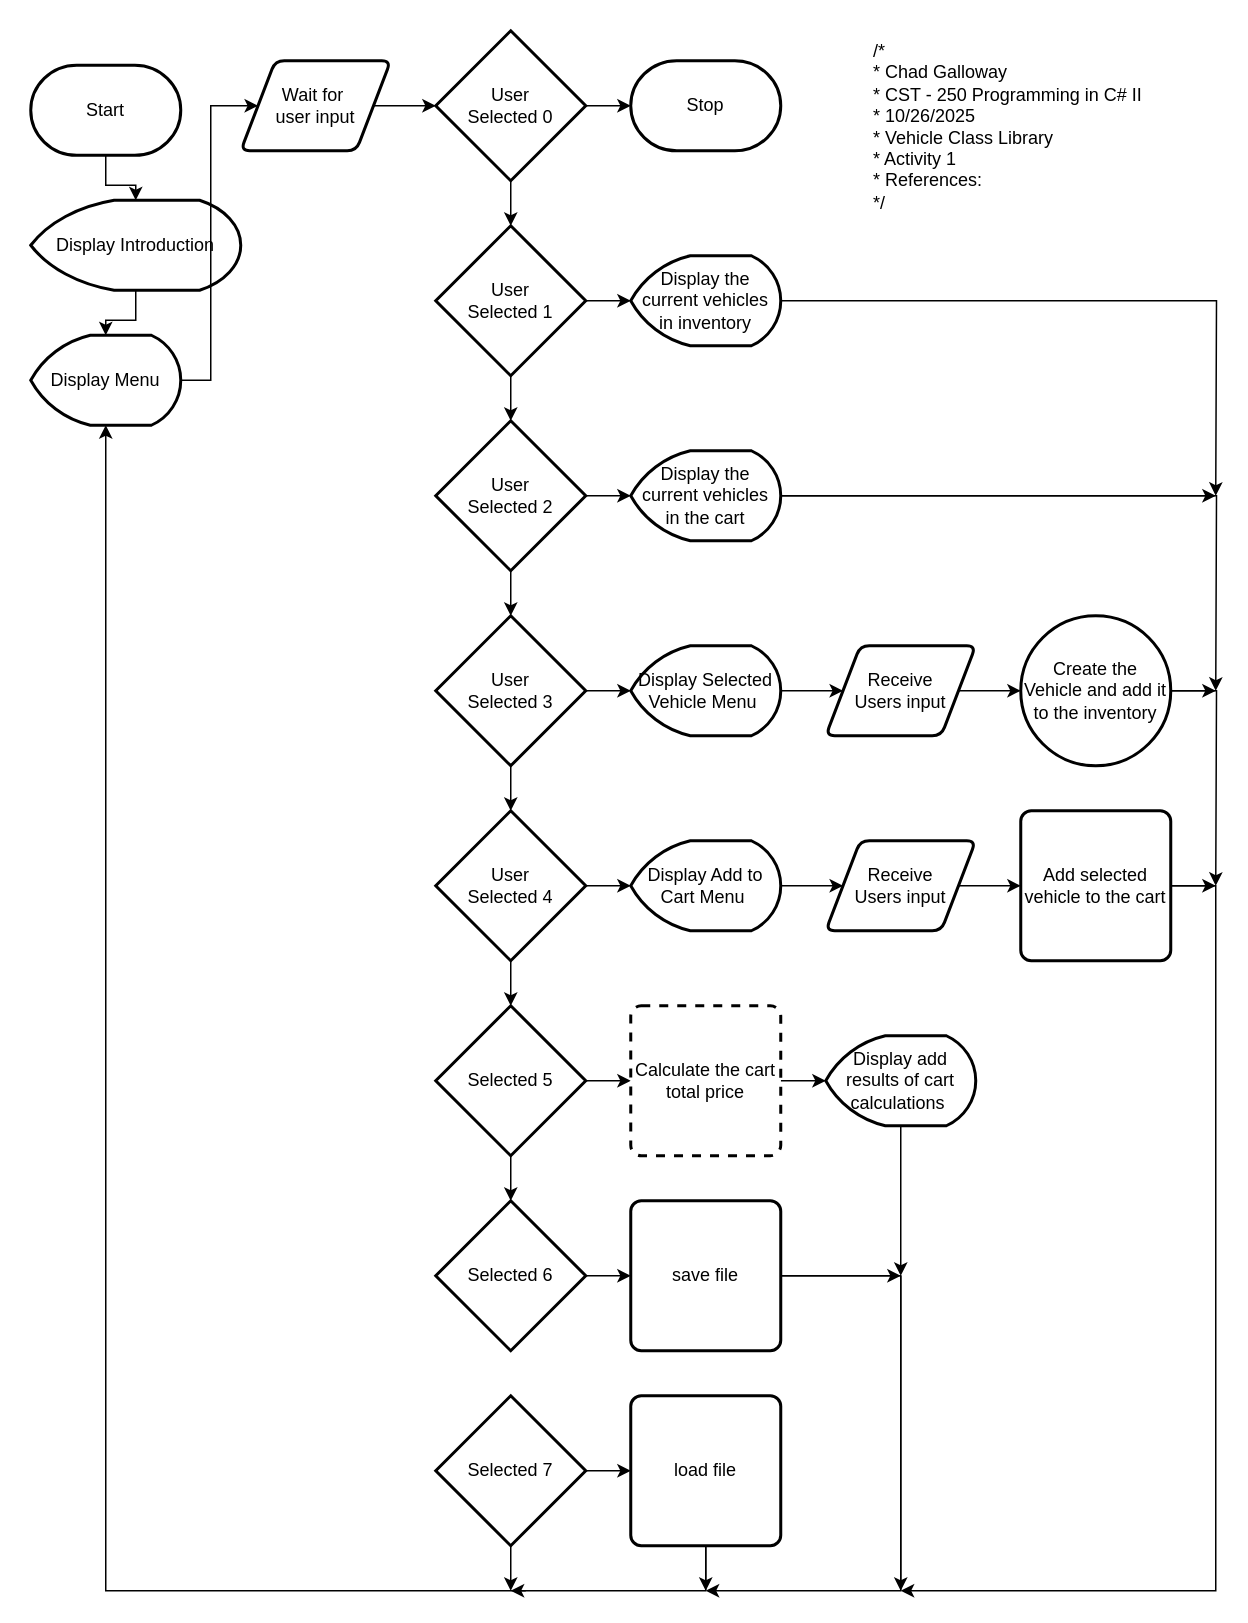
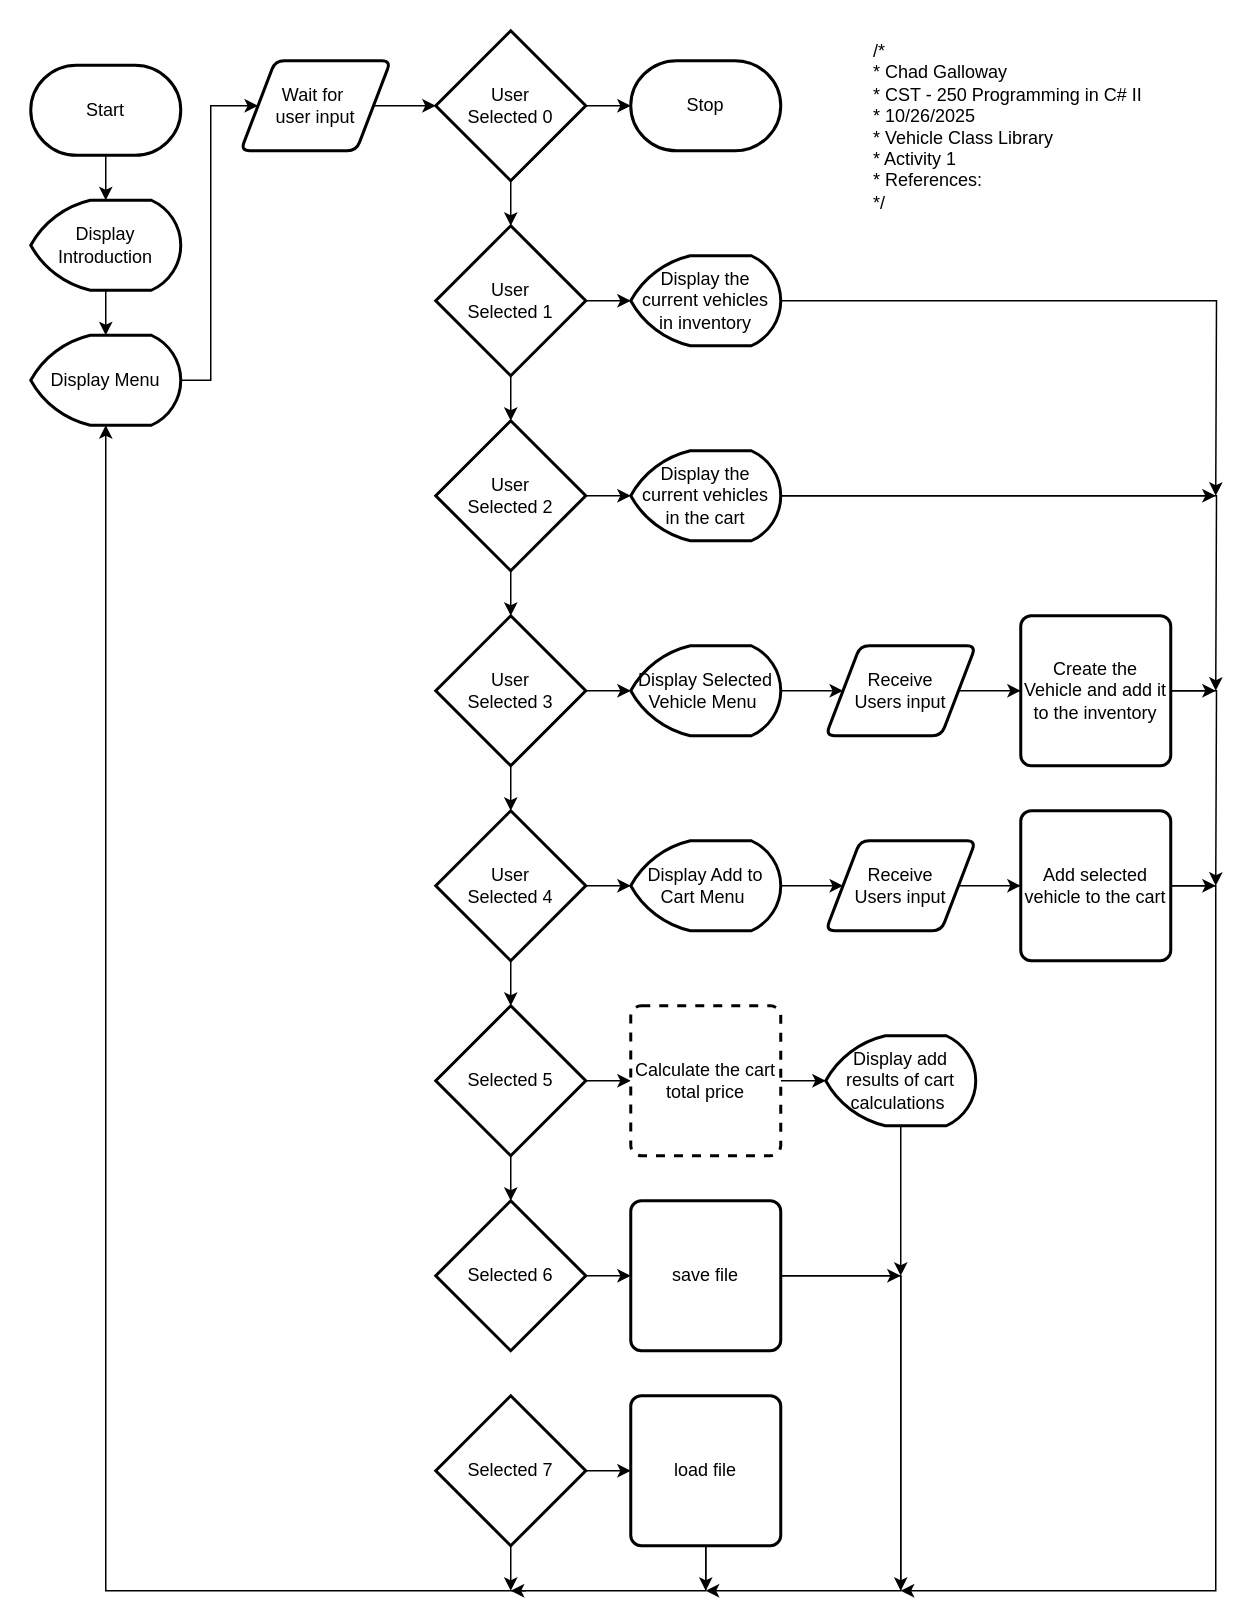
  <mxCell id="0" />
  <mxCell id="1" parent="0" />
  <mxCell id="2" value="" style="edgeStyle=orthogonalEdgeStyle;rounded=0;orthogonalLoop=1;jettySize=auto;html=1;" edge="1" parent="1" source="3" target="5"><mxGeometry relative="1" as="geometry" /></mxCell>
  <mxCell id="3" value="Start" style="strokeWidth=2;html=1;shape=mxgraph.flowchart.terminator;whiteSpace=wrap;" vertex="1" parent="1"><mxGeometry x="20" y="43" width="100" height="60" as="geometry" /></mxCell>
  <mxCell id="4" value="" style="edgeStyle=orthogonalEdgeStyle;rounded=0;orthogonalLoop=1;jettySize=auto;html=1;" edge="1" parent="1" source="5" target="33"><mxGeometry relative="1" as="geometry" /></mxCell>
- <mxCell id="5" value="Display Introduction" style="strokeWidth=2;html=1;shape=mxgraph.flowchart.display;whiteSpace=wrap;" vertex="1" parent="1"><mxGeometry x="20" y="133" width="140" height="60" as="geometry" /></mxCell>
+ <mxCell id="5" value="Display Introduction" style="strokeWidth=2;html=1;shape=mxgraph.flowchart.display;whiteSpace=wrap;" vertex="1" parent="1"><mxGeometry x="20" y="133" width="100" height="60" as="geometry" /></mxCell>
  <mxCell id="6" value="" style="edgeStyle=orthogonalEdgeStyle;rounded=0;orthogonalLoop=1;jettySize=auto;html=1;" edge="1" parent="1" source="8" target="9"><mxGeometry relative="1" as="geometry" /></mxCell>
  <mxCell id="7" value="" style="edgeStyle=orthogonalEdgeStyle;rounded=0;orthogonalLoop=1;jettySize=auto;html=1;" edge="1" parent="1" source="8" target="12"><mxGeometry relative="1" as="geometry" /></mxCell>
  <mxCell id="8" value="User&lt;div&gt;Selected 0&lt;/div&gt;" style="strokeWidth=2;html=1;shape=mxgraph.flowchart.decision;whiteSpace=wrap;" vertex="1" parent="1"><mxGeometry x="290" y="20" width="100" height="100" as="geometry" /></mxCell>
  <mxCell id="9" value="Stop" style="strokeWidth=2;html=1;shape=mxgraph.flowchart.terminator;whiteSpace=wrap;" vertex="1" parent="1"><mxGeometry x="420" y="40" width="100" height="60" as="geometry" /></mxCell>
  <mxCell id="10" value="" style="edgeStyle=orthogonalEdgeStyle;rounded=0;orthogonalLoop=1;jettySize=auto;html=1;" edge="1" parent="1" source="12" target="15"><mxGeometry relative="1" as="geometry" /></mxCell>
  <mxCell id="11" value="" style="edgeStyle=orthogonalEdgeStyle;rounded=0;orthogonalLoop=1;jettySize=auto;html=1;" edge="1" parent="1" source="12" target="46"><mxGeometry relative="1" as="geometry" /></mxCell>
  <mxCell id="12" value="User&lt;div&gt;Selected 1&lt;/div&gt;" style="strokeWidth=2;html=1;shape=mxgraph.flowchart.decision;whiteSpace=wrap;" vertex="1" parent="1"><mxGeometry x="290" y="150" width="100" height="100" as="geometry" /></mxCell>
  <mxCell id="13" value="" style="edgeStyle=orthogonalEdgeStyle;rounded=0;orthogonalLoop=1;jettySize=auto;html=1;" edge="1" parent="1" source="15" target="18"><mxGeometry relative="1" as="geometry" /></mxCell>
  <mxCell id="14" value="" style="edgeStyle=orthogonalEdgeStyle;rounded=0;orthogonalLoop=1;jettySize=auto;html=1;" edge="1" parent="1" source="15" target="49"><mxGeometry relative="1" as="geometry" /></mxCell>
  <mxCell id="15" value="User&lt;div&gt;Selected 2&lt;/div&gt;" style="strokeWidth=2;html=1;shape=mxgraph.flowchart.decision;whiteSpace=wrap;" vertex="1" parent="1"><mxGeometry x="290" y="280" width="100" height="100" as="geometry" /></mxCell>
  <mxCell id="16" value="" style="edgeStyle=orthogonalEdgeStyle;rounded=0;orthogonalLoop=1;jettySize=auto;html=1;" edge="1" parent="1" source="18" target="21"><mxGeometry relative="1" as="geometry" /></mxCell>
  <mxCell id="17" value="" style="edgeStyle=orthogonalEdgeStyle;rounded=0;orthogonalLoop=1;jettySize=auto;html=1;" edge="1" parent="1" source="18" target="53"><mxGeometry relative="1" as="geometry" /></mxCell>
  <mxCell id="18" value="User&lt;div&gt;Selected 3&lt;/div&gt;" style="strokeWidth=2;html=1;shape=mxgraph.flowchart.decision;whiteSpace=wrap;" vertex="1" parent="1"><mxGeometry x="290" y="410" width="100" height="100" as="geometry" /></mxCell>
  <mxCell id="19" value="" style="edgeStyle=orthogonalEdgeStyle;rounded=0;orthogonalLoop=1;jettySize=auto;html=1;" edge="1" parent="1" source="21" target="26"><mxGeometry relative="1" as="geometry" /></mxCell>
  <mxCell id="20" value="" style="edgeStyle=orthogonalEdgeStyle;rounded=0;orthogonalLoop=1;jettySize=auto;html=1;" edge="1" parent="1" source="21" target="61"><mxGeometry relative="1" as="geometry" /></mxCell>
  <mxCell id="21" value="User&lt;div&gt;Selected 4&lt;/div&gt;" style="strokeWidth=2;html=1;shape=mxgraph.flowchart.decision;whiteSpace=wrap;" vertex="1" parent="1"><mxGeometry x="290" y="540" width="100" height="100" as="geometry" /></mxCell>
  <mxCell id="22" value="" style="edgeStyle=orthogonalEdgeStyle;rounded=0;orthogonalLoop=1;jettySize=auto;html=1;" edge="1" parent="1" source="23" target="8"><mxGeometry relative="1" as="geometry" /></mxCell>
  <mxCell id="23" value="Wait for&amp;nbsp;&lt;div&gt;user input&lt;/div&gt;" style="shape=parallelogram;html=1;strokeWidth=2;perimeter=parallelogramPerimeter;whiteSpace=wrap;rounded=1;arcSize=12;size=0.23;" vertex="1" parent="1"><mxGeometry x="160" y="40" width="100" height="60" as="geometry" /></mxCell>
  <mxCell id="24" value="" style="edgeStyle=orthogonalEdgeStyle;rounded=0;orthogonalLoop=1;jettySize=auto;html=1;" edge="1" parent="1" source="26" target="28"><mxGeometry relative="1" as="geometry" /></mxCell>
  <mxCell id="25" value="" style="edgeStyle=orthogonalEdgeStyle;rounded=0;orthogonalLoop=1;jettySize=auto;html=1;" edge="1" parent="1" source="26" target="38"><mxGeometry relative="1" as="geometry" /></mxCell>
  <mxCell id="26" value="Selected 5" style="strokeWidth=2;html=1;shape=mxgraph.flowchart.decision;whiteSpace=wrap;" vertex="1" parent="1"><mxGeometry x="290" y="670" width="100" height="100" as="geometry" /></mxCell>
  <mxCell id="27" value="" style="edgeStyle=orthogonalEdgeStyle;rounded=0;orthogonalLoop=1;jettySize=auto;html=1;" edge="1" parent="1" source="28" target="41"><mxGeometry relative="1" as="geometry" /></mxCell>
  <mxCell id="28" value="Selected 6" style="strokeWidth=2;html=1;shape=mxgraph.flowchart.decision;whiteSpace=wrap;" vertex="1" parent="1"><mxGeometry x="290" y="800" width="100" height="100" as="geometry" /></mxCell>
  <mxCell id="29" style="edgeStyle=orthogonalEdgeStyle;rounded=0;orthogonalLoop=1;jettySize=auto;html=1;exitX=0.5;exitY=1;exitDx=0;exitDy=0;exitPerimeter=0;" edge="1" parent="1" source="31"><mxGeometry relative="1" as="geometry"><mxPoint x="340" y="1060" as="targetPoint" /></mxGeometry></mxCell>
  <mxCell id="30" value="" style="edgeStyle=orthogonalEdgeStyle;rounded=0;orthogonalLoop=1;jettySize=auto;html=1;" edge="1" parent="1" source="31" target="44"><mxGeometry relative="1" as="geometry" /></mxCell>
  <mxCell id="31" value="Selected 7" style="strokeWidth=2;html=1;shape=mxgraph.flowchart.decision;whiteSpace=wrap;" vertex="1" parent="1"><mxGeometry x="290" y="930" width="100" height="100" as="geometry" /></mxCell>
  <mxCell id="32" style="edgeStyle=orthogonalEdgeStyle;rounded=0;orthogonalLoop=1;jettySize=auto;html=1;exitX=1;exitY=0.5;exitDx=0;exitDy=0;exitPerimeter=0;" edge="1" parent="1" source="33" target="23"><mxGeometry relative="1" as="geometry"><mxPoint x="140" y="60" as="targetPoint" /><Array as="points"><mxPoint x="140" y="253" /><mxPoint x="140" y="70" /></Array></mxGeometry></mxCell>
  <mxCell id="33" value="Display Menu" style="strokeWidth=2;html=1;shape=mxgraph.flowchart.display;whiteSpace=wrap;" vertex="1" parent="1"><mxGeometry x="20" y="223" width="100" height="60" as="geometry" /></mxCell>
  <mxCell id="34" style="edgeStyle=orthogonalEdgeStyle;rounded=0;orthogonalLoop=1;jettySize=auto;html=1;exitX=1;exitY=0.5;exitDx=0;exitDy=0;" edge="1" parent="1" source="36"><mxGeometry relative="1" as="geometry"><mxPoint x="810" y="590" as="targetPoint" /></mxGeometry></mxCell>
  <mxCell id="35" style="edgeStyle=orthogonalEdgeStyle;rounded=0;orthogonalLoop=1;jettySize=auto;html=1;exitX=1;exitY=0.5;exitDx=0;exitDy=0;" edge="1" parent="1" source="36"><mxGeometry relative="1" as="geometry"><mxPoint x="810" y="460" as="targetPoint" /></mxGeometry></mxCell>
- <mxCell id="36" value="Create the Vehicle and add it to the inventory" style="ellipse;whiteSpace=wrap;html=1;absoluteArcSize=1;arcSize=14;strokeWidth=2;" vertex="1" parent="1"><mxGeometry x="680" y="410" width="100" height="100" as="geometry" /></mxCell>
+ <mxCell id="36" value="Create the Vehicle and add it to the inventory" style="rounded=1;whiteSpace=wrap;html=1;absoluteArcSize=1;arcSize=14;strokeWidth=2;" vertex="1" parent="1"><mxGeometry x="680" y="410" width="100" height="100" as="geometry" /></mxCell>
  <mxCell id="37" value="" style="edgeStyle=orthogonalEdgeStyle;rounded=0;orthogonalLoop=1;jettySize=auto;html=1;" edge="1" parent="1" source="38" target="63"><mxGeometry relative="1" as="geometry" /></mxCell>
  <mxCell id="38" value="Calculate the cart total price" style="rounded=1;whiteSpace=wrap;html=1;absoluteArcSize=1;arcSize=14;strokeWidth=2;dashed=1;" vertex="1" parent="1"><mxGeometry x="420" y="670" width="100" height="100" as="geometry" /></mxCell>
  <mxCell id="39" style="edgeStyle=orthogonalEdgeStyle;rounded=0;orthogonalLoop=1;jettySize=auto;html=1;exitX=1;exitY=0.5;exitDx=0;exitDy=0;" edge="1" parent="1" source="41"><mxGeometry relative="1" as="geometry"><mxPoint x="470" y="1060" as="targetPoint" /><Array as="points"><mxPoint x="600" y="850" /><mxPoint x="600" y="1060" /></Array></mxGeometry></mxCell>
  <mxCell id="40" style="edgeStyle=orthogonalEdgeStyle;rounded=0;orthogonalLoop=1;jettySize=auto;html=1;exitX=1;exitY=0.5;exitDx=0;exitDy=0;" edge="1" parent="1" source="41"><mxGeometry relative="1" as="geometry"><mxPoint x="600" y="850" as="targetPoint" /></mxGeometry></mxCell>
  <mxCell id="41" value="save file" style="rounded=1;whiteSpace=wrap;html=1;absoluteArcSize=1;arcSize=14;strokeWidth=2;" vertex="1" parent="1"><mxGeometry x="420" y="800" width="100" height="100" as="geometry" /></mxCell>
  <mxCell id="42" style="edgeStyle=orthogonalEdgeStyle;rounded=0;orthogonalLoop=1;jettySize=auto;html=1;exitX=0.5;exitY=1;exitDx=0;exitDy=0;" edge="1" parent="1" source="44"><mxGeometry relative="1" as="geometry"><mxPoint x="340" y="1060" as="targetPoint" /><Array as="points"><mxPoint x="470" y="1060" /><mxPoint x="400" y="1060" /></Array></mxGeometry></mxCell>
  <mxCell id="43" style="edgeStyle=orthogonalEdgeStyle;rounded=0;orthogonalLoop=1;jettySize=auto;html=1;exitX=0.5;exitY=1;exitDx=0;exitDy=0;" edge="1" parent="1" source="44"><mxGeometry relative="1" as="geometry"><mxPoint x="470" y="1060" as="targetPoint" /></mxGeometry></mxCell>
  <mxCell id="44" value="load file" style="rounded=1;whiteSpace=wrap;html=1;absoluteArcSize=1;arcSize=14;strokeWidth=2;" vertex="1" parent="1"><mxGeometry x="420" y="930" width="100" height="100" as="geometry" /></mxCell>
  <mxCell id="45" style="edgeStyle=orthogonalEdgeStyle;rounded=0;orthogonalLoop=1;jettySize=auto;html=1;exitX=1;exitY=0.5;exitDx=0;exitDy=0;exitPerimeter=0;" edge="1" parent="1" source="46"><mxGeometry relative="1" as="geometry"><mxPoint x="810" y="330" as="targetPoint" /></mxGeometry></mxCell>
  <mxCell id="46" value="Display the current vehicles&lt;div&gt;in inventory&lt;/div&gt;" style="strokeWidth=2;html=1;shape=mxgraph.flowchart.display;whiteSpace=wrap;" vertex="1" parent="1"><mxGeometry x="420" y="170" width="100" height="60" as="geometry" /></mxCell>
  <mxCell id="47" style="edgeStyle=orthogonalEdgeStyle;rounded=0;orthogonalLoop=1;jettySize=auto;html=1;exitX=1;exitY=0.5;exitDx=0;exitDy=0;exitPerimeter=0;" edge="1" parent="1" source="49"><mxGeometry relative="1" as="geometry"><mxPoint x="810" y="460" as="targetPoint" /></mxGeometry></mxCell>
  <mxCell id="48" style="edgeStyle=orthogonalEdgeStyle;rounded=0;orthogonalLoop=1;jettySize=auto;html=1;exitX=1;exitY=0.5;exitDx=0;exitDy=0;exitPerimeter=0;" edge="1" parent="1" source="49"><mxGeometry relative="1" as="geometry"><mxPoint x="810" y="330" as="targetPoint" /></mxGeometry></mxCell>
  <mxCell id="49" value="Display the current vehicles&lt;div&gt;in the cart&lt;/div&gt;" style="strokeWidth=2;html=1;shape=mxgraph.flowchart.display;whiteSpace=wrap;" vertex="1" parent="1"><mxGeometry x="420" y="300" width="100" height="60" as="geometry" /></mxCell>
  <mxCell id="50" value="" style="edgeStyle=orthogonalEdgeStyle;rounded=0;orthogonalLoop=1;jettySize=auto;html=1;" edge="1" parent="1" source="51" target="36"><mxGeometry relative="1" as="geometry" /></mxCell>
  <mxCell id="51" value="Receive&lt;div&gt;Users input&lt;/div&gt;" style="shape=parallelogram;html=1;strokeWidth=2;perimeter=parallelogramPerimeter;whiteSpace=wrap;rounded=1;arcSize=12;size=0.23;" vertex="1" parent="1"><mxGeometry x="550" y="430" width="100" height="60" as="geometry" /></mxCell>
  <mxCell id="52" value="" style="edgeStyle=orthogonalEdgeStyle;rounded=0;orthogonalLoop=1;jettySize=auto;html=1;" edge="1" parent="1" source="53" target="51"><mxGeometry relative="1" as="geometry" /></mxCell>
  <mxCell id="53" value="Display Selected Vehicle Menu&amp;nbsp;" style="strokeWidth=2;html=1;shape=mxgraph.flowchart.display;whiteSpace=wrap;" vertex="1" parent="1"><mxGeometry x="420" y="430" width="100" height="60" as="geometry" /></mxCell>
  <mxCell id="54" value="" style="endArrow=classic;html=1;rounded=0;entryX=0.5;entryY=1;entryDx=0;entryDy=0;entryPerimeter=0;" edge="1" parent="1" target="33"><mxGeometry width="50" height="50" relative="1" as="geometry"><mxPoint x="350" y="1060" as="sourcePoint" /><mxPoint x="70" y="550" as="targetPoint" /><Array as="points"><mxPoint x="70" y="1060" /></Array></mxGeometry></mxCell>
  <mxCell id="55" style="edgeStyle=orthogonalEdgeStyle;rounded=0;orthogonalLoop=1;jettySize=auto;html=1;exitX=1;exitY=0.5;exitDx=0;exitDy=0;" edge="1" parent="1" source="57"><mxGeometry relative="1" as="geometry"><mxPoint x="600" y="1060" as="targetPoint" /><Array as="points"><mxPoint x="810" y="590" /><mxPoint x="810" y="1060" /></Array></mxGeometry></mxCell>
  <mxCell id="56" style="edgeStyle=orthogonalEdgeStyle;rounded=0;orthogonalLoop=1;jettySize=auto;html=1;exitX=1;exitY=0.5;exitDx=0;exitDy=0;" edge="1" parent="1" source="57"><mxGeometry relative="1" as="geometry"><mxPoint x="810" y="590" as="targetPoint" /></mxGeometry></mxCell>
  <mxCell id="57" value="Add selected vehicle to the cart" style="rounded=1;whiteSpace=wrap;html=1;absoluteArcSize=1;arcSize=14;strokeWidth=2;" vertex="1" parent="1"><mxGeometry x="680" y="540" width="100" height="100" as="geometry" /></mxCell>
  <mxCell id="58" value="" style="edgeStyle=orthogonalEdgeStyle;rounded=0;orthogonalLoop=1;jettySize=auto;html=1;" edge="1" parent="1" source="59" target="57"><mxGeometry relative="1" as="geometry" /></mxCell>
  <mxCell id="59" value="Receive&lt;div&gt;Users input&lt;/div&gt;" style="shape=parallelogram;html=1;strokeWidth=2;perimeter=parallelogramPerimeter;whiteSpace=wrap;rounded=1;arcSize=12;size=0.23;" vertex="1" parent="1"><mxGeometry x="550" y="560" width="100" height="60" as="geometry" /></mxCell>
  <mxCell id="60" value="" style="edgeStyle=orthogonalEdgeStyle;rounded=0;orthogonalLoop=1;jettySize=auto;html=1;" edge="1" parent="1" source="61" target="59"><mxGeometry relative="1" as="geometry" /></mxCell>
  <mxCell id="61" value="Display Add to Cart Menu&amp;nbsp;" style="strokeWidth=2;html=1;shape=mxgraph.flowchart.display;whiteSpace=wrap;" vertex="1" parent="1"><mxGeometry x="420" y="560" width="100" height="60" as="geometry" /></mxCell>
  <mxCell id="62" style="edgeStyle=orthogonalEdgeStyle;rounded=0;orthogonalLoop=1;jettySize=auto;html=1;exitX=0.5;exitY=1;exitDx=0;exitDy=0;exitPerimeter=0;" edge="1" parent="1" source="63"><mxGeometry relative="1" as="geometry"><mxPoint x="600" y="850" as="targetPoint" /></mxGeometry></mxCell>
  <mxCell id="63" value="Display add results of cart calculations&amp;nbsp;" style="strokeWidth=2;html=1;shape=mxgraph.flowchart.display;whiteSpace=wrap;" vertex="1" parent="1"><mxGeometry x="550" y="690" width="100" height="60" as="geometry" /></mxCell>
  <mxCell id="64" value="" style="endArrow=classic;html=1;rounded=0;" edge="1" parent="1"><mxGeometry width="50" height="50" relative="1" as="geometry"><mxPoint x="600" y="850" as="sourcePoint" /><mxPoint x="600" y="1060" as="targetPoint" /></mxGeometry></mxCell>
  <mxCell id="65" value="/* &#10; * Chad Galloway &#10; * CST - 250 Programming in C# II &#10; * 10/26/2025 &#10; * Vehicle Class Library &#10; * Activity 1 &#10; * References: &#10; */" style="text;whiteSpace=wrap;html=1;" vertex="1" parent="1"><mxGeometry x="580" y="20" width="210" height="140" as="geometry" /></mxCell>
